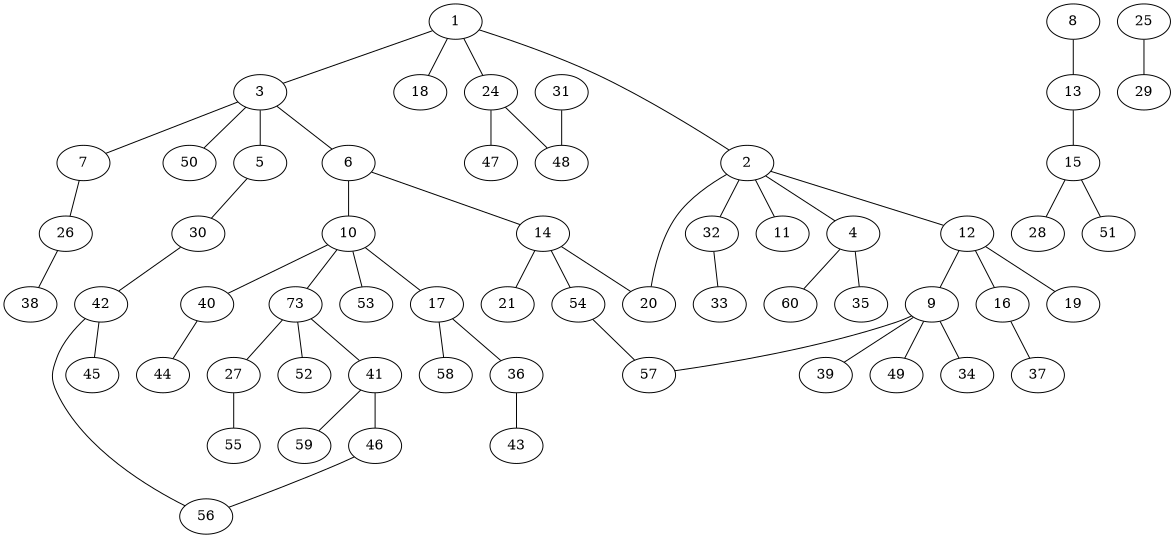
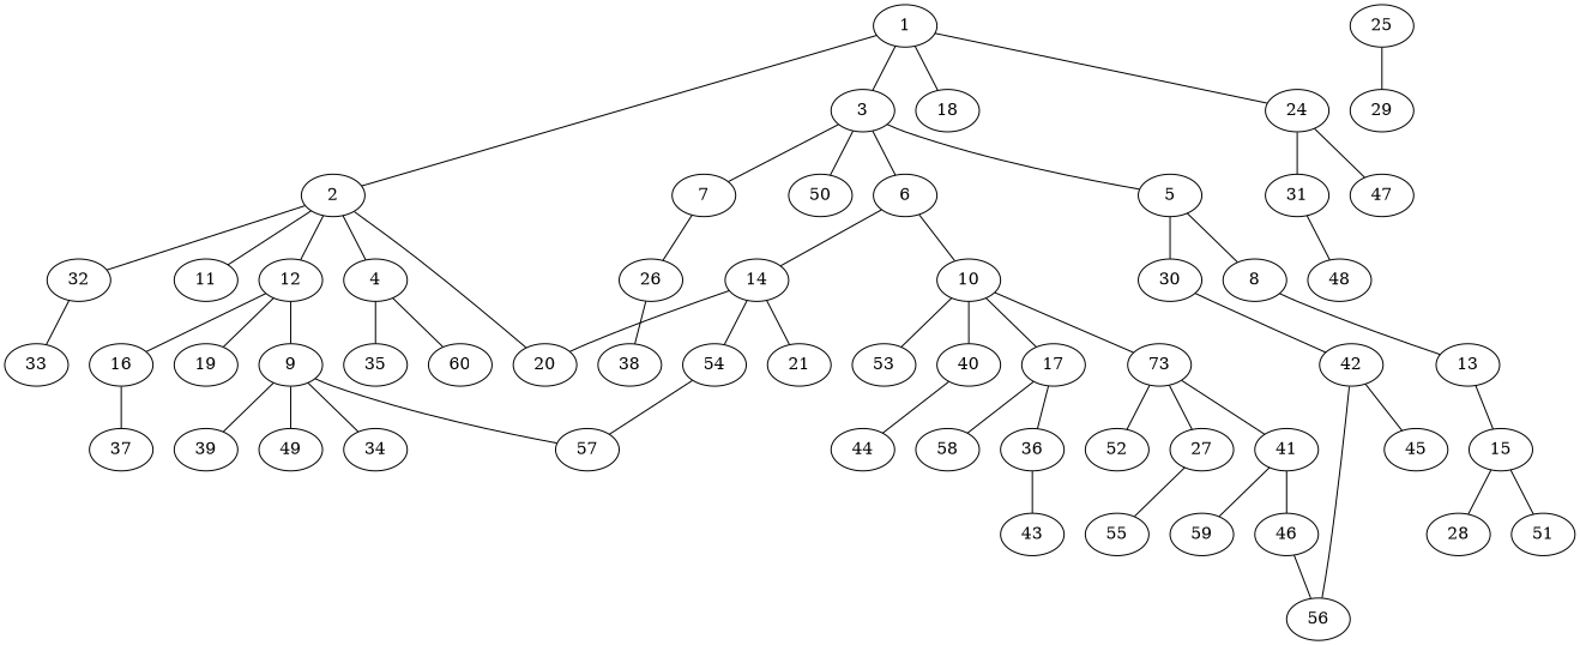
  graph {
    1
    2
    3
    18
    24
    4
    11
    12
    20
    32
    5
    6
    7
    50
    31
    47
    35
    60
    9
    34
    39
    49
    57
    16
    19
    33
    8
    30
    10
    14
    26
    48
    37
    13
    42
    17
    n37 [label=73]
    40
    53
    21
    54
    38
    15
    45
    56
    36
    58
    27
    41
    52
    44
    28
    51
    43
    55
    46
    59
    25
    29
    1 -- 2
    1 -- 3
    1 -- 18
    1 -- 24
    2 -- 4
    2 -- 11
    2 -- 12
    2 -- 20
    2 -- 32
    3 -- 5
    3 -- 6
    3 -- 7
    3 -- 50
-   24 -- 48
+   24 -- 31
    24 -- 47
    4 -- 35
    4 -- 60
    12 -- 9
    12 -- 16
    12 -- 19
    32 -- 33
+   5 -- 8
    5 -- 30
    6 -- 10
    6 -- 14
    7 -- 26
    31 -- 48
    9 -- 34
    9 -- 39
    9 -- 49
    9 -- 57
    16 -- 37
    8 -- 13
    30 -- 42
    10 -- 17
    10 -- n37
    10 -- 40
    10 -- 53
    14 -- 20
    14 -- 21
    14 -- 54
    26 -- 38
    13 -- 15
    42 -- 45
    42 -- 56
    17 -- 36
    17 -- 58
    n37 -- 27
    n37 -- 41
    n37 -- 52
    40 -- 44
    54 -- 57
    15 -- 28
    15 -- 51
    36 -- 43
    27 -- 55
    41 -- 46
    41 -- 59
    46 -- 56
    25 -- 29
  }
